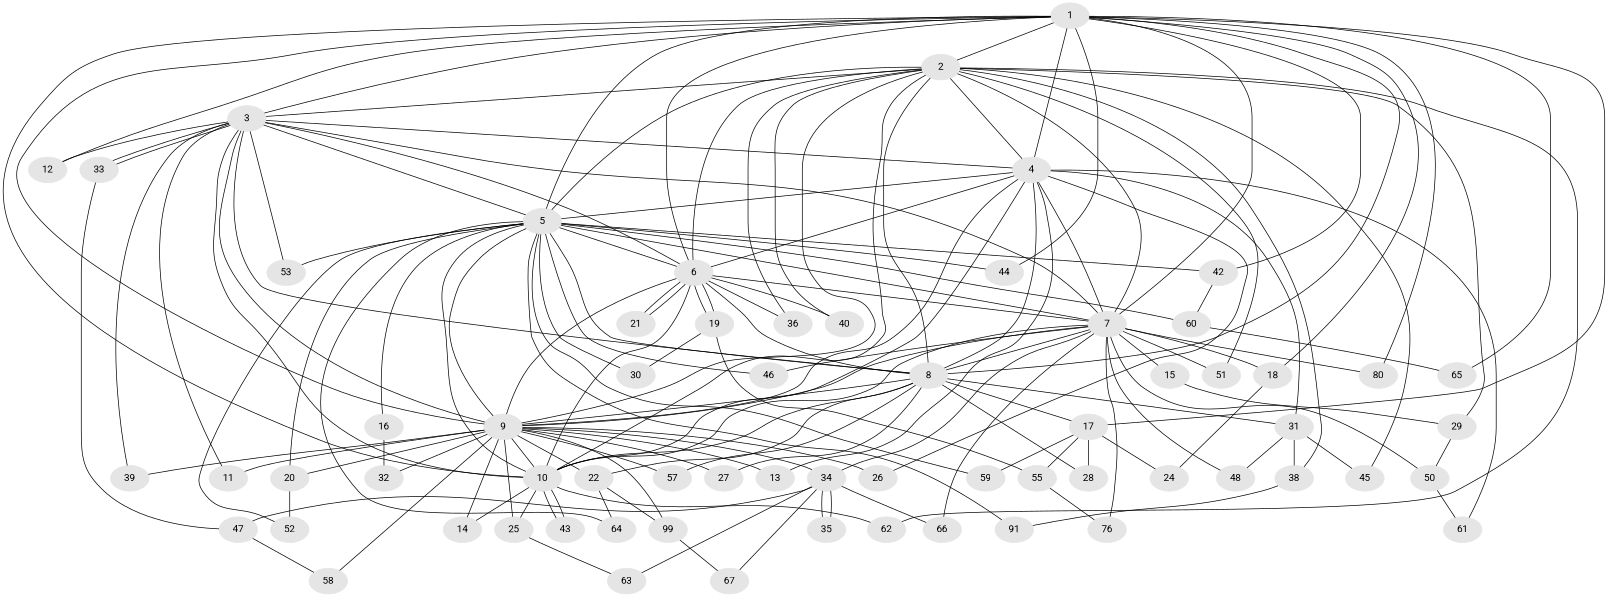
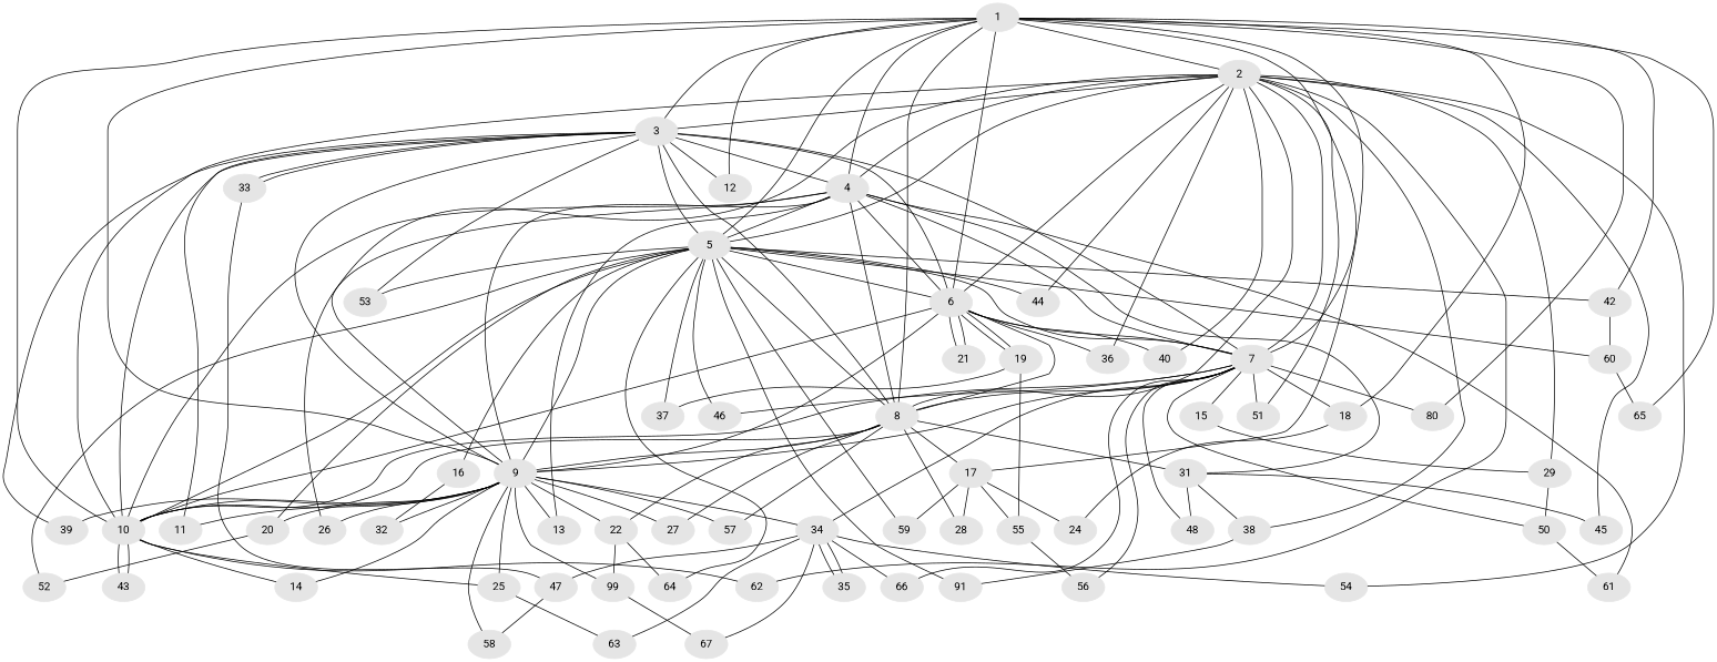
  graph {
    fontname=Roboto
    node [color=gray90 fontname=Roboto style=filled]
    edge [fontname=Roboto]
    1
    2
    3
    4
    5
    6
    7
    8
    9
    10
    12
    17
    18
    n14 [label=80]
    42
    65
    29
    36
    38
    40
    44
    45
    51
+   54
    62
    11
    33
    39
    53
    13
    26
    31
    61
    16
    20
-   37 [label=30]
+   37
    n37 [label=91]
    46
    52
    59
    60
    64
    19
    21
    15
    34
    48
    50
-   56 [label=76]
+   56
    66
    22
    27
    28
    57
    14
    25
    32
    n58 [label=99]
    58
    43
    24
    55
    47
    63
    35
    67
    1 -- 2
    1 -- 3
    1 -- 4
    1 -- 5
    1 -- 6
    1 -- 7
    1 -- 8
    1 -- 9
    1 -- 10
    1 -- 12
    1 -- 17
    1 -- 18
    1 -- n14
    1 -- 42
    1 -- 65
    2 -- 3
    2 -- 4
    2 -- 5
    2 -- 6
    2 -- 7
    2 -- 8
    2 -- 9
    2 -- 10
    2 -- 29
    2 -- 36
    2 -- 38
    2 -- 40
-   1 -- 44
+   2 -- 44
    2 -- 45
    2 -- 51
+   2 -- 54
    2 -- 62
    3 -- 4
    3 -- 5
    3 -- 6
    3 -- 7
    3 -- 8
    3 -- 9
    3 -- 10
    3 -- 12
    3 -- 11
    3 -- 33
    3 -- 33
    3 -- 39
    3 -- 53
    4 -- 5
    4 -- 6
    4 -- 7
    4 -- 8
    4 -- 9
    4 -- 10
    4 -- 13
    4 -- 26
    4 -- 31
    4 -- 61
    5 -- 6
    5 -- 7
    5 -- 8
    5 -- 9
    5 -- 10
    5 -- 42
    5 -- 44
    5 -- 53
    5 -- 16
    5 -- 20
    5 -- 37
    5 -- n37
    5 -- 46
    5 -- 52
    5 -- 59
    5 -- 60
    5 -- 64
    6 -- 7
    6 -- 8
    6 -- 9
    6 -- 10
    6 -- 36
    6 -- 40
    6 -- 19
    6 -- 19
    6 -- 21
    6 -- 21
    7 -- 8
    7 -- 9
    7 -- 10
    7 -- 18
    7 -- n14
    7 -- 51
    7 -- 46
    7 -- 15
    7 -- 34
    7 -- 48
    7 -- 50
    7 -- 56
    7 -- 66
    8 -- 9
    8 -- 10
    8 -- 17
    8 -- 31
    8 -- 22
    8 -- 27
    8 -- 28
    8 -- 57
    9 -- 10
    9 -- 11
    9 -- 39
    9 -- 13
    9 -- 26
    9 -- 20
    9 -- 34
    9 -- 22
    9 -- 27
    9 -- 57
    9 -- 14
    9 -- 25
    9 -- 32
    9 -- n58
    9 -- 58
    10 -- 62
    10 -- 14
    10 -- 25
    10 -- 43
    10 -- 43
    17 -- 59
    17 -- 28
    17 -- 24
    17 -- 55
    18 -- 24
    42 -- 60
    29 -- 50
    38 -- n37
    33 -- 47
    31 -- 38
    31 -- 45
    31 -- 48
    16 -- 32
    20 -- 52
    60 -- 65
    19 -- 37
    19 -- 55
    15 -- 29
+   34 -- 54
    34 -- 66
    34 -- 47
    34 -- 63
    34 -- 35
    34 -- 35
    34 -- 67
    50 -- 61
    22 -- 64
    22 -- n58
    25 -- 63
    n58 -- 67
    55 -- 56
    47 -- 58
  }
